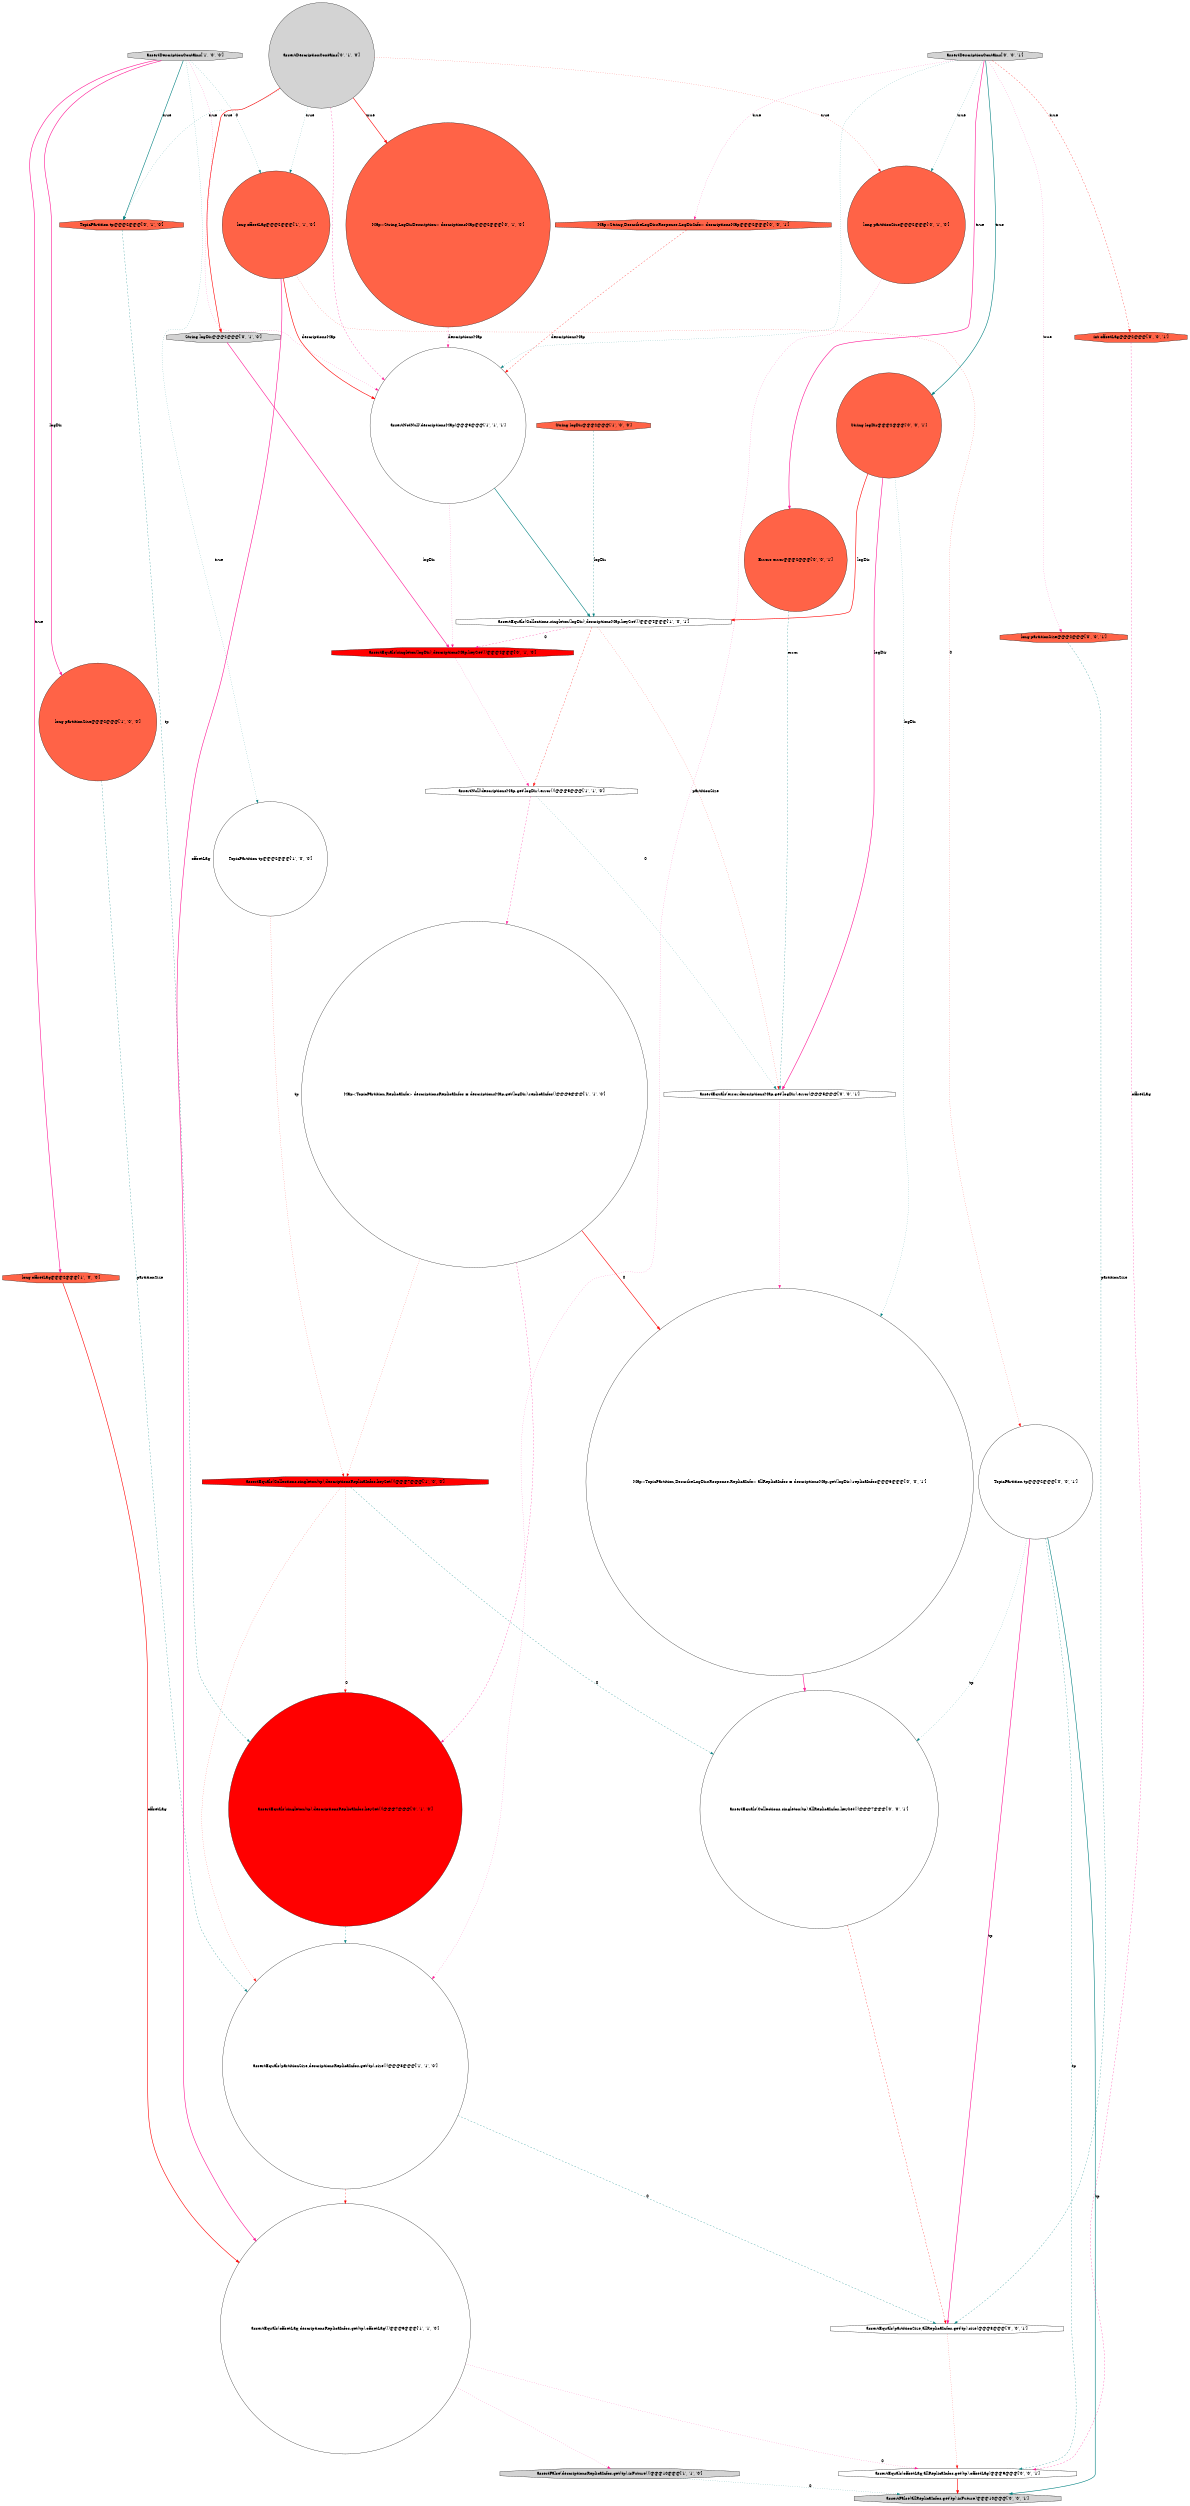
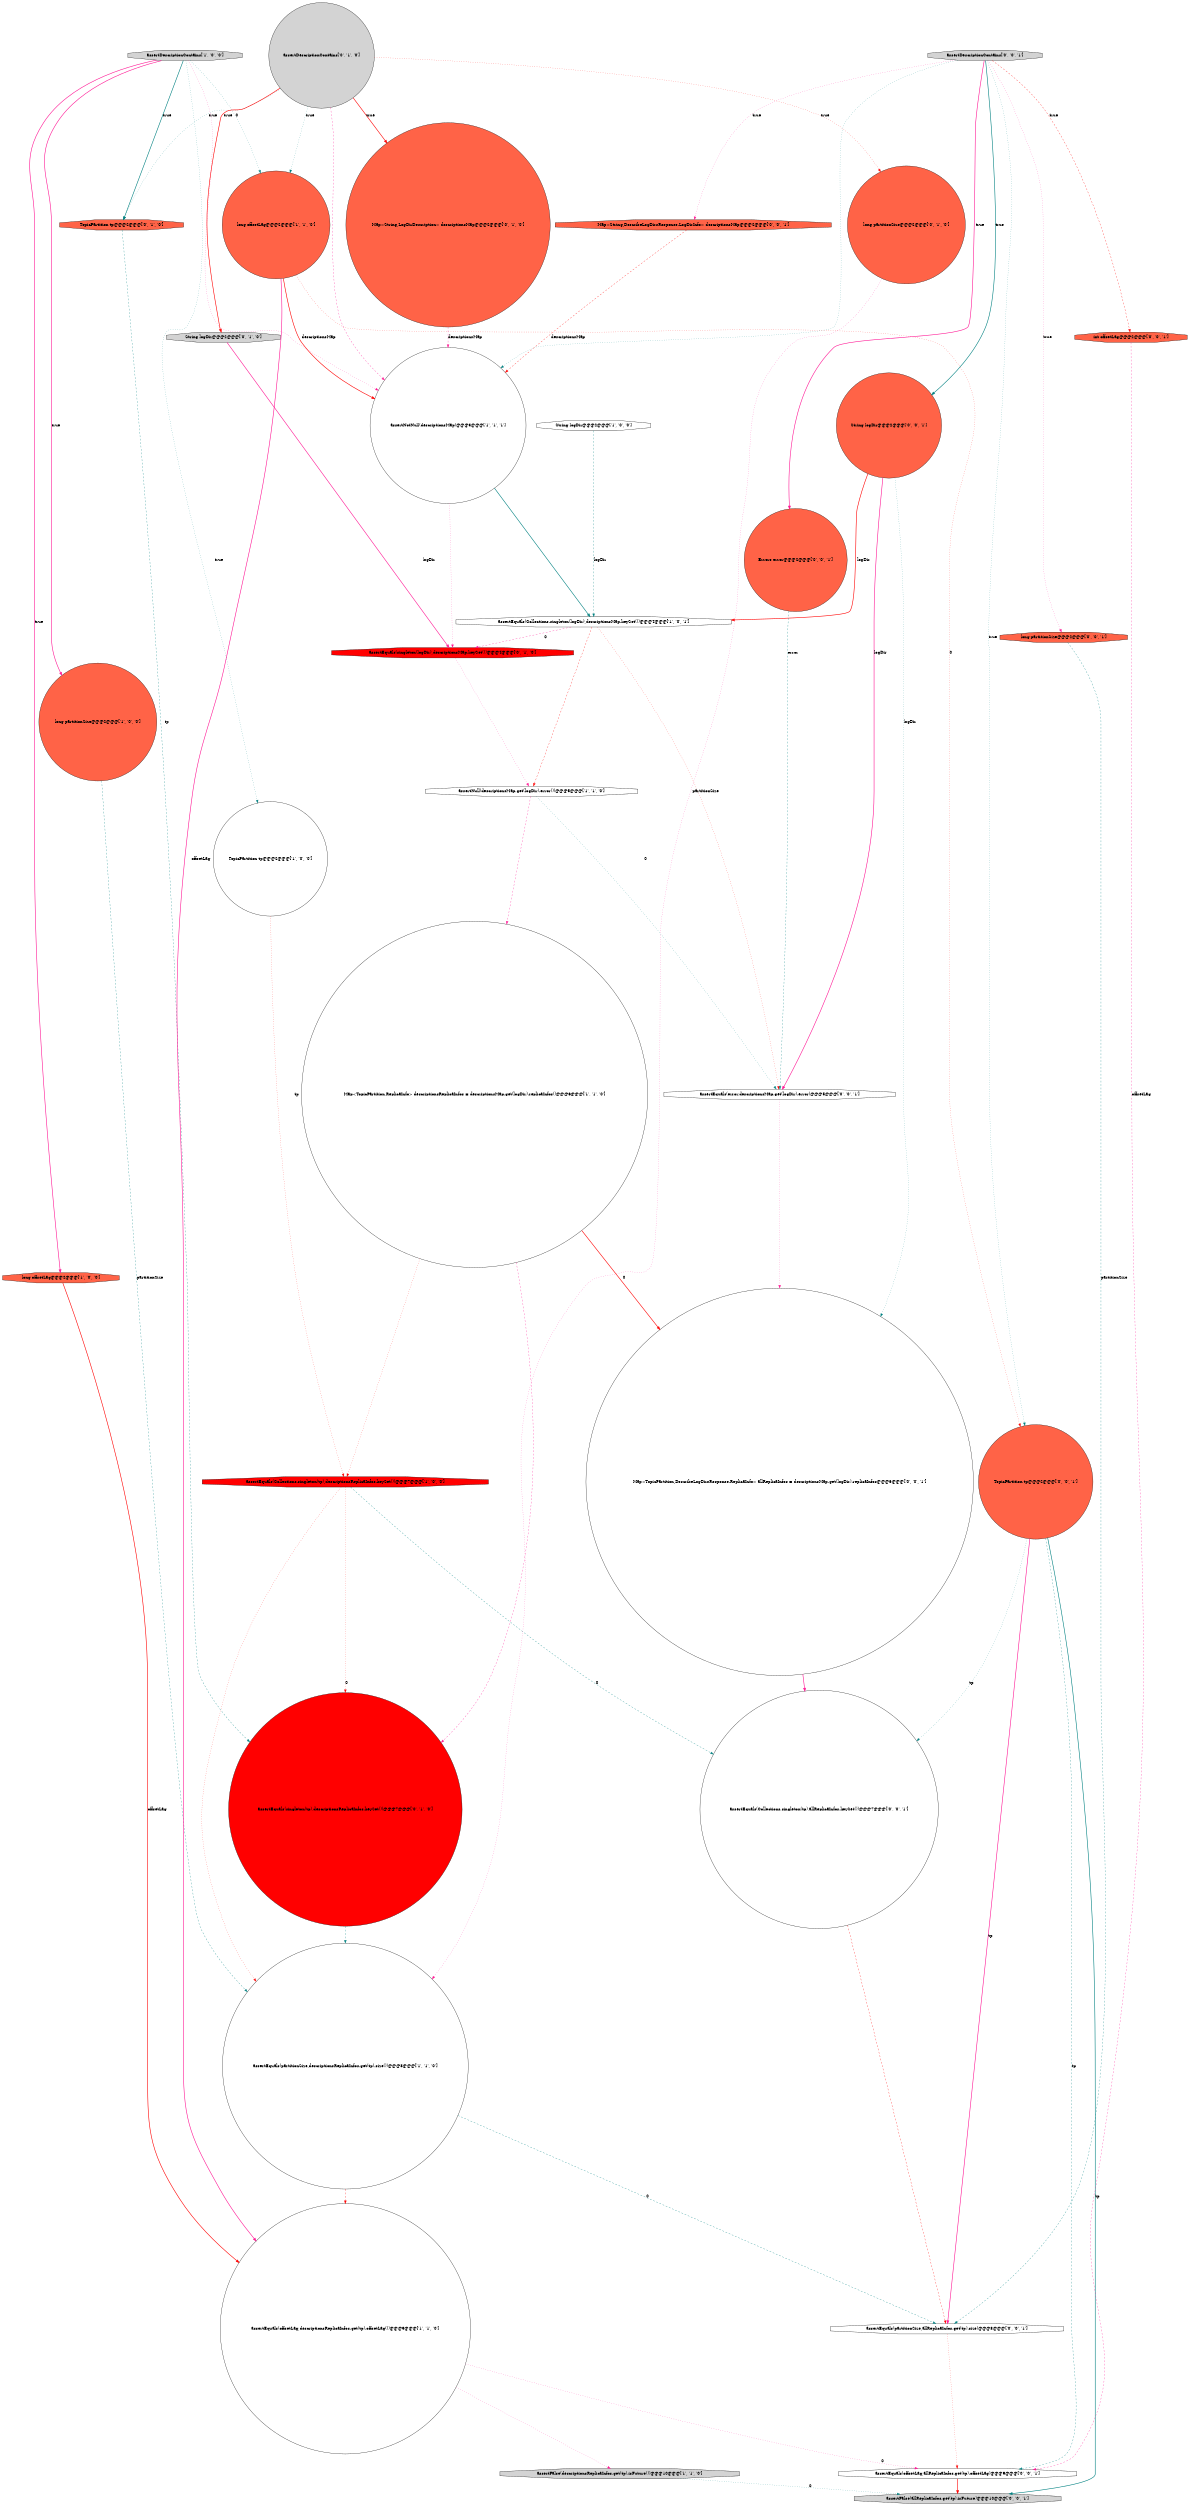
  digraph {
    node [fillcolor=tomato shape=octagon style=filled]
    edge [color=teal style=dotted]
    n1 [fillcolor=white label="assertEquals(partitionSize,descriptionsReplicaInfos.get(tp).size())@@@8@@@['1', '1', '0']" shape=circle]
    n2 [fillcolor=white label="assertEquals(offsetLag,descriptionsReplicaInfos.get(tp).offsetLag())@@@9@@@['1', '1', '0']" shape=circle]
    n3 [fillcolor=white label="assertEquals(partitionSize,allReplicaInfos.get(tp).size)@@@8@@@['0', '0', '1']"]
    n4 [fillcolor=white label="assertEquals(offsetLag,allReplicaInfos.get(tp).offsetLag)@@@9@@@['0', '0', '1']"]
    n5 [fillcolor=lightgray label="assertFalse(descriptionsReplicaInfos.get(tp).isFuture())@@@10@@@['1', '1', '0']"]
    n6 [fillcolor=lightgray label="assertFalse(allReplicaInfos.get(tp).isFuture)@@@10@@@['0', '0', '1']"]
    n7 [label="long partitionSize@@@2@@@['1', '0', '0']" shape=circle]
    n8 [fillcolor=white label="TopicPartition tp@@@2@@@['1', '0', '0']" shape=circle]
    n9 [fillcolor=red label="assertEquals(Collections.singleton(tp),descriptionsReplicaInfos.keySet())@@@7@@@['1', '0', '0']"]
    n10 [fillcolor=red label="assertEquals(singleton(tp),descriptionsReplicaInfos.keySet())@@@7@@@['0', '1', '0']" shape=circle]
    n11 [fillcolor=white label="assertEquals(Collections.singleton(tp),allReplicaInfos.keySet())@@@7@@@['0', '0', '1']" shape=circle]
    n12 [fillcolor=white label="assertNotNull(descriptionsMap)@@@3@@@['1', '1', '1']" shape=circle]
    n13 [fillcolor=red label="assertEquals(singleton(logDir),descriptionsMap.keySet())@@@4@@@['0', '1', '0']"]
    n14 [fillcolor=white label="assertEquals(Collections.singleton(logDir),descriptionsMap.keySet())@@@4@@@['1', '0', '1']"]
    n15 [fillcolor=white label="assertNull(descriptionsMap.get(logDir).error())@@@5@@@['1', '1', '0']"]
    n16 [fillcolor=white label="assertEquals(error,descriptionsMap.get(logDir).error)@@@5@@@['0', '0', '1']"]
    n17 [label="String logDir@@@2@@@['0', '0', '1']" shape=circle]
    n18 [fillcolor=white label="Map<TopicPartition,DescribeLogDirsResponse.ReplicaInfo> allReplicaInfos = descriptionsMap.get(logDir).replicaInfos@@@6@@@['0', '0', '1']" shape=circle]
    n19 [fillcolor=lightgray label="assertDescriptionContains['0', '1', '0']" shape=circle]
    n20 [label="TopicPartition tp@@@2@@@['0', '1', '0']"]
    n21 [label="long offsetLag@@@2@@@['1', '1', '0']" shape=circle]
    n22 [label="Map<String,LogDirDescription> descriptionsMap@@@2@@@['0', '1', '0']" shape=circle]
    n23 [label="long partitionSize@@@2@@@['0', '1', '0']" shape=circle]
    n24 [fillcolor=lightgray label="String logDir@@@2@@@['0', '1', '0']"]
-   n25 [fillcolor=white label="TopicPartition tp@@@2@@@['0', '0', '1']" shape=circle]
+   n25 [label="TopicPartition tp@@@2@@@['0', '0', '1']" shape=circle]
    n26 [fillcolor=white label="Map<TopicPartition,ReplicaInfo> descriptionsReplicaInfos = descriptionsMap.get(logDir).replicaInfos()@@@6@@@['1', '1', '0']" shape=circle]
    n27 [label="long offsetLag@@@2@@@['1', '0', '0']"]
    n28 [label="int offsetLag@@@2@@@['0', '0', '1']"]
    n29 [label="Errors error@@@2@@@['0', '0', '1']" shape=circle]
-   n30 [label="String logDir@@@2@@@['1', '0', '0']"]
+   n30 [fillcolor=white label="String logDir@@@2@@@['1', '0', '0']"]
    n31 [label="long partitionSize@@@2@@@['0', '0', '1']"]
    n32 [fillcolor=lightgray label="assertDescriptionContains['1', '0', '0']"]
    n33 [fillcolor=lightgray label="assertDescriptionContains['0', '0', '1']"]
    n34 [label="Map<String,DescribeLogDirsResponse.LogDirInfo> descriptionsMap@@@2@@@['0', '0', '1']"]
    n1 -> n2 [color=red style=dashed]
    n1 -> n3 [label=0 style=dashed]
    n2 -> n4 [color=deeppink label=0]
    n2 -> n5 [color=deeppink]
    n3 -> n4 [color=red]
    n4 -> n6 [color=red style=bold]
    n5 -> n6 [label=0]
    n7 -> n1 [label=partitionSize style=dashed]
    n8 -> n9 [color=red label=tp]
    n9 -> n1 [color=red]
    n9 -> n10 [color=red label=0]
    n9 -> n11 [label=0 style=dashed]
    n10 -> n1 [style=dashed]
    n11 -> n3 [color=red style=dashed]
    n12 -> n13 [color=deeppink]
    n12 -> n14 [style=bold]
    n13 -> n15 [color=deeppink]
    n14 -> n13 [color=deeppink label=0 style=dashed]
    n14 -> n15 [color=red style=dashed]
    n14 -> n16 [color=red]
    n15 -> n16 [label=0]
    n15 -> n26 [color=deeppink style=dashed]
    n16 -> n18 [color=deeppink]
    n17 -> n14 [color=red label=logDir style=bold]
    n17 -> n16 [color=deeppink label=logDir style=bold]
    n17 -> n18 [label=logDir]
    n18 -> n11 [color=deeppink style=bold]
    n19 -> n12 [color=deeppink style=dashed]
    n19 -> n20 [label=true]
    n19 -> n21 [label=true]
    n19 -> n22 [color=red label=true style=bold]
    n19 -> n23 [color=red label=true]
    n19 -> n24 [color=red label=true style=bold]
    n20 -> n10 [label=tp style=dashed]
    n21 -> n2 [color=deeppink label=offsetLag style=bold]
    n21 -> n12 [color=red label=descriptionsMap style=bold]
    n21 -> n25 [color=red label=0]
    n22 -> n12 [color=deeppink label=descriptionsMap style=dashed]
    n23 -> n1 [color=deeppink label=partitionSize]
    n24 -> n13 [color=deeppink label=logDir style=bold]
    n25 -> n3 [color=deeppink label=tp style=bold]
    n25 -> n4 [label=tp style=dashed]
    n25 -> n6 [label=tp style=bold]
    n25 -> n11 [label=tp]
    n26 -> n9 [color=red]
    n26 -> n10 [color=deeppink style=dashed]
    n26 -> n18 [color=red label=0 style=bold]
    n27 -> n2 [color=red label=offsetLag style=bold]
    n28 -> n4 [color=deeppink label=offsetLag style=dashed]
    n29 -> n16 [label=error style=dashed]
    n30 -> n14 [label=logDir style=dashed]
    n31 -> n3 [label=partitionSize style=dashed]
-   n32 -> n7 [color=deeppink label=logDir style=bold]
+   n32 -> n7 [color=deeppink label=true style=bold]
    n32 -> n8 [label=true]
    n32 -> n12 [color=deeppink]
    n32 -> n20 [label=true style=bold]
    n32 -> n21 [label=0]
    n32 -> n27 [color=deeppink label=true style=bold]
    n33 -> n12
    n33 -> n17 [label=true style=bold]
-   n33 -> n23 [label=true]
+   n33 -> n25 [label=true]
    n33 -> n28 [color=red label=true style=dashed]
    n33 -> n29 [color=deeppink label=true style=bold]
    n33 -> n31 [color=deeppink label=true]
    n33 -> n34 [color=deeppink label=true]
    n34 -> n12 [color=red label=descriptionsMap style=dashed]
  }
